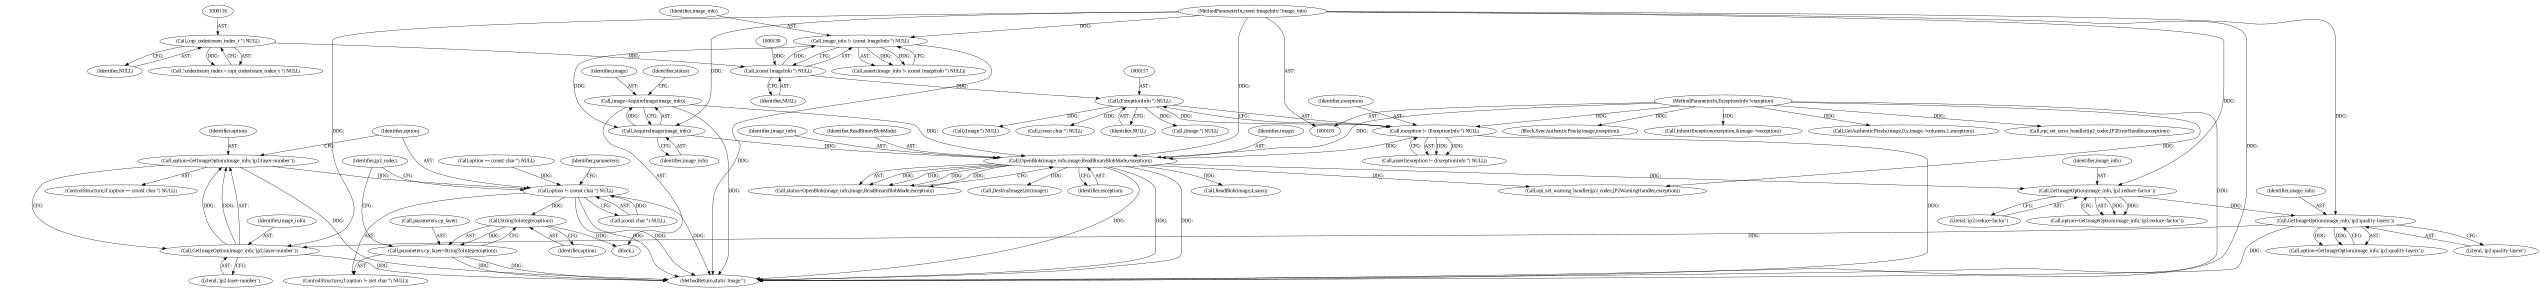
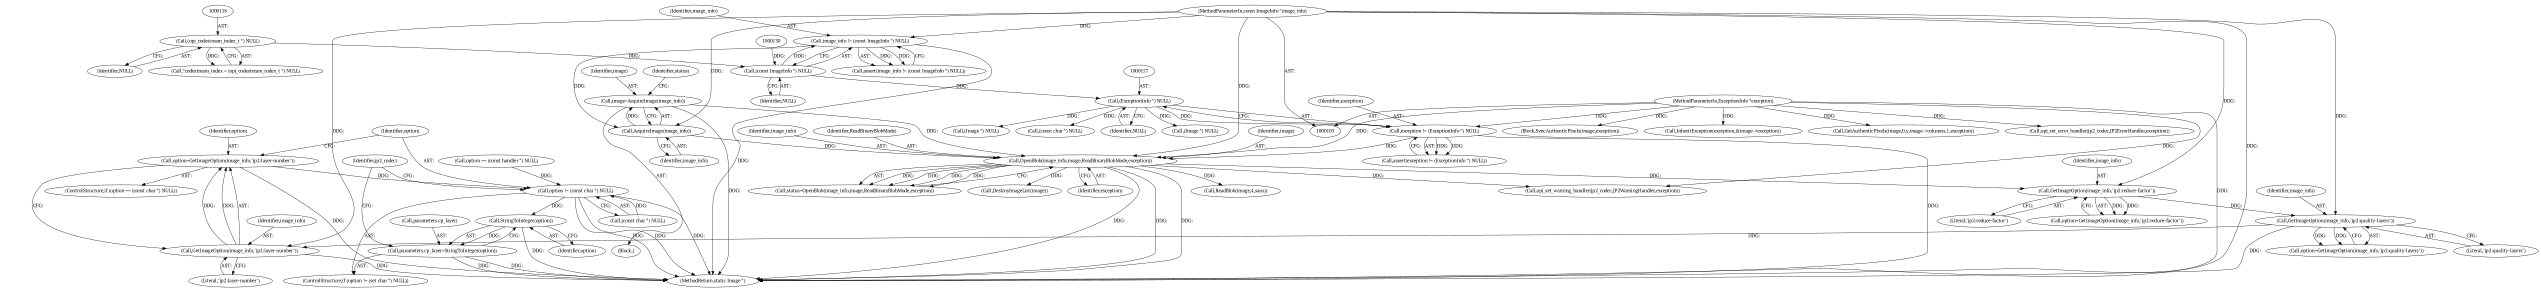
  digraph {
    fontname="PT Serif"
    node [fontname="PT Serif"]
    edge [fontname="PT Serif"]
    n1 [label="(Call,option=GetImageOption(image_info,\"jp2:layer-number\"))"]
    n2 [label="(Call,GetImageOption(image_info,\"jp2:layer-number\"))"]
    n3 [label="(Call,option != (const char *) NULL)"]
    n4 [label="(ControlStructure,if (option == (const char *) NULL))"]
    n5 [label="(MethodReturn,static Image *)"]
    n6 [label="(Literal,\"jp2:layer-number\")"]
    n7 [label="(Call,StringToInteger(option))"]
    n8 [label="(Call,(const char *) NULL)"]
    n9 [label="(ControlStructure,if (option != (set char *) NULL))"]
    n10 [label="(Call,GetImageOption(image_info,\"jp2:quality-layers\"))"]
    n11 [label="(Call,option=GetImageOption(image_info,\"jp2:quality-layers\"))"]
    n12 [label="(Literal,\"jp2:quality-layers\")"]
    n13 [label="(Call,GetImageOption(image_info,\"jp2:reduce-factor\"))"]
    n14 [label="(Call,option=GetImageOption(image_info,\"jp2:reduce-factor\"))"]
    n15 [label="(Literal,\"jp2:reduce-factor\")"]
    n16 [label="(Call,OpenBlob(image_info,image,ReadBinaryBlobMode,exception))"]
    n17 [label="(Call,ReadBlob(image,4,sans))"]
    n18 [label="(Call,status=OpenBlob(image_info,image,ReadBinaryBlobMode,exception))"]
    n19 [label="(Call,DestroyImageList(image))"]
    n20 [label="(Identifier,exception)"]
    n21 [label="(Call,opj_set_warning_handler(jp2_codec,JP2WarningHandler,exception))"]
    n22 [label="(Call,AcquireImage(image_info))"]
    n23 [label="(Call,image=AcquireImage(image_info))"]
    n24 [label="(Identifier,image_info)"]
    n25 [label="(Block,)"]
    n26 [label="(Call,image_info != (const ImageInfo *) NULL)"]
    n27 [label="(Call,(const ImageInfo *) NULL)"]
    n28 [label="(Call,assert(image_info != (const ImageInfo *) NULL))"]
    n29 [label="(Call,(ExceptionInfo *) NULL)"]
    n30 [label="(Identifier,NULL)"]
    n31 [label="(MethodParameterIn,const ImageInfo *image_info)"]
    1000105
    n33 [label="(Call,exception != (ExceptionInfo *) NULL)"]
    n34 [label="(Call,(Image *) NULL)"]
    n35 [label="(Call,(Image *) NULL)"]
    n36 [label="(Call,(const char *) NULL)"]
    n37 [label="(Identifier,NULL)"]
    n38 [label="(Call,(opj_codestream_index_t *) NULL)"]
    n39 [label="(Call,*codestream_index = (opj_codestream_index_t *) NULL)"]
    n40 [label="(Identifier,NULL)"]
    n41 [label="(Call,assert(exception != (ExceptionInfo *) NULL))"]
    n42 [label="(MethodParameterIn,ExceptionInfo *exception)"]
    n43 [label="(Block,SyncAuthenticPixels(image,exception))"]
    n44 [label="(Call,InheritException(exception,&image->exception))"]
    n45 [label="(Call,GetAuthenticPixels(image,0,y,image->columns,1,exception))"]
    n46 [label="(Call,opj_set_error_handler(jp2_codec,JP2ErrorHandler,exception))"]
    n47 [label="(Call,parameters.cp_layer=StringToInteger(option))"]
    n48 [label="(Identifier,option)"]
    n49 [label="(Identifier,jp2_codec)"]
-   n50 [label="(Call,option == (const char *) NULL)"]
+   n50 [label="(Call,option == (const handler *) NULL)"]
    n51 [label="(Identifier,image_info)"]
-   n52 [label="(Identifier,parameters)"]
    n53 [label="(Identifier,status)"]
    n54 [label="(Identifier,image)"]
    n55 [label="(Identifier,image_info)"]
    n56 [label="(Identifier,ReadBinaryBlobMode)"]
    n57 [label="(Call,parameters.cp_layer)"]
    n58 [label="(Identifier,option)"]
    n59 [label="(Identifier,image_info)"]
    n60 [label="(Identifier,image)"]
    n61 [label="(Identifier,exception)"]
    n62 [label="(Identifier,option)"]
    n63 [label="(Identifier,image_info)"]
    n64 [label="(Identifier,image_info)"]
    1000130
    1000118
    1000157
    n1 -> n2 [label="CFG: "]
    n1 -> n3 [label="DDG: "]
    n1 -> n4 [label="AST: "]
    n1 -> n5 [label="DDG: "]
    n2 -> n1 [label="AST: "]
    n2 -> n1 [label="DDG: "]
    n2 -> n1 [label="DDG: "]
    n2 -> n5 [label="DDG: "]
    n2 -> n6 [label="CFG: "]
    n3 -> n5 [label="DDG: "]
    n3 -> n5 [label="DDG: "]
    n3 -> n5 [label="DDG: "]
    n3 -> n7 [label="DDG: "]
    n3 -> n8 [label="CFG: "]
    n3 -> n9 [label="AST: "]
    n6 -> n2 [label="AST: "]
-   n7 -> n25 [label="DDG: "]
+   n7 -> n5 [label="DDG: "]
    n7 -> n47 [label="AST: "]
    n7 -> n47 [label="DDG: "]
    n7 -> n48 [label="CFG: "]
    n8 -> n3 [label="AST: "]
    n8 -> n3 [label="DDG: "]
    n10 -> n2 [label="DDG: "]
    n10 -> n5 [label="DDG: "]
    n10 -> n11 [label="AST: "]
    n10 -> n11 [label="DDG: "]
    n10 -> n11 [label="DDG: "]
    n10 -> n12 [label="CFG: "]
    n11 -> n10 [label="CFG: "]
    n12 -> n10 [label="AST: "]
    n13 -> n10 [label="DDG: "]
    n13 -> n14 [label="AST: "]
    n13 -> n14 [label="DDG: "]
    n13 -> n14 [label="DDG: "]
    n13 -> n15 [label="CFG: "]
    n14 -> n13 [label="CFG: "]
    n15 -> n13 [label="AST: "]
    n16 -> n5 [label="DDG: "]
    n16 -> n5 [label="DDG: "]
    n16 -> n5 [label="DDG: "]
    n16 -> n13 [label="DDG: "]
    n16 -> n17 [label="DDG: "]
    n16 -> n18 [label="AST: "]
    n16 -> n18 [label="DDG: "]
    n16 -> n18 [label="DDG: "]
    n16 -> n18 [label="DDG: "]
    n16 -> n18 [label="DDG: "]
    n16 -> n19 [label="DDG: "]
    n16 -> n20 [label="CFG: "]
    n16 -> n21 [label="DDG: "]
    n18 -> n16 [label="CFG: "]
    n20 -> n16 [label="AST: "]
    n22 -> n16 [label="DDG: "]
    n22 -> n23 [label="AST: "]
    n22 -> n23 [label="DDG: "]
    n22 -> n24 [label="CFG: "]
    n23 -> n5 [label="DDG: "]
    n23 -> n16 [label="DDG: "]
    n23 -> n22 [label="CFG: "]
    n23 -> n25 [label="AST: "]
    n24 -> n22 [label="AST: "]
    n26 -> n5 [label="DDG: "]
    n26 -> n22 [label="DDG: "]
    n26 -> n27 [label="CFG: "]
    n26 -> n28 [label="AST: "]
    n26 -> n28 [label="DDG: "]
    n26 -> n28 [label="DDG: "]
    n27 -> n26 [label="AST: "]
    n27 -> n26 [label="DDG: "]
    n27 -> n29 [label="DDG: "]
    n27 -> n30 [label="CFG: "]
    n28 -> n26 [label="CFG: "]
    n29 -> n33 [label="AST: "]
    n29 -> n33 [label="DDG: "]
    n29 -> n34 [label="DDG: "]
    n29 -> n35 [label="DDG: "]
    n29 -> n36 [label="DDG: "]
    n29 -> n37 [label="CFG: "]
    n30 -> n27 [label="AST: "]
    n31 -> n2 [label="DDG: "]
    n31 -> n5 [label="DDG: "]
    n31 -> n10 [label="DDG: "]
    n31 -> n13 [label="DDG: "]
    n31 -> n16 [label="DDG: "]
    n31 -> n22 [label="DDG: "]
    n31 -> n26 [label="DDG: "]
    n31 -> 1000105 [label="AST: "]
    n33 -> n5 [label="DDG: "]
    n33 -> n16 [label="DDG: "]
    n33 -> n29 [label="CFG: "]
    n33 -> n41 [label="AST: "]
    n33 -> n41 [label="DDG: "]
    n33 -> n41 [label="DDG: "]
    n37 -> n29 [label="AST: "]
    n38 -> n27 [label="DDG: "]
    n38 -> n39 [label="AST: "]
    n38 -> n39 [label="DDG: "]
    n38 -> n40 [label="CFG: "]
    n39 -> n38 [label="CFG: "]
    n40 -> n38 [label="AST: "]
    n41 -> n33 [label="CFG: "]
    n42 -> n5 [label="DDG: "]
    n42 -> n16 [label="DDG: "]
    n42 -> n21 [label="DDG: "]
    n42 -> 1000105 [label="AST: "]
    n42 -> n33 [label="DDG: "]
    n42 -> n43 [label="DDG: "]
    n42 -> n44 [label="DDG: "]
    n42 -> n45 [label="DDG: "]
    n42 -> n46 [label="DDG: "]
    n47 -> n5 [label="DDG: "]
    n47 -> n5 [label="DDG: "]
    n47 -> n7 [label="CFG: "]
    n47 -> n9 [label="AST: "]
    n48 -> n7 [label="AST: "]
    n49 -> n3 [label="CFG: "]
    n49 -> n47 [label="CFG: "]
    n50 -> n3 [label="DDG: "]
    n51 -> n26 [label="AST: "]
-   n52 -> n3 [label="CFG: "]
    n53 -> n23 [label="CFG: "]
    n54 -> n23 [label="AST: "]
    n55 -> n2 [label="AST: "]
    n56 -> n16 [label="AST: "]
    n57 -> n47 [label="AST: "]
    n58 -> n1 [label="CFG: "]
    n58 -> n3 [label="AST: "]
    n59 -> n10 [label="AST: "]
    n60 -> n16 [label="AST: "]
    n61 -> n33 [label="AST: "]
    n62 -> n1 [label="AST: "]
    n63 -> n13 [label="AST: "]
    n64 -> n16 [label="AST: "]
    1000130 -> n27 [label="DDG: "]
    1000118 -> n38 [label="AST: "]
    1000157 -> n29 [label="AST: "]
  }
